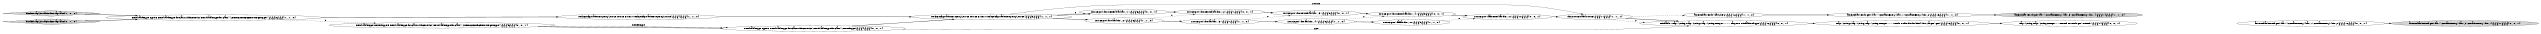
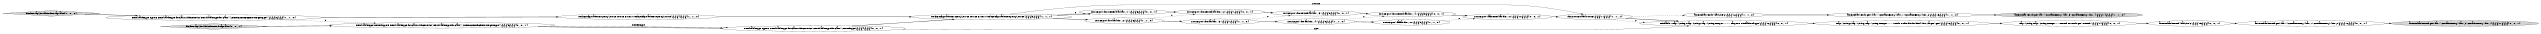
  digraph {
    rankdir=LR
    node [fillcolor=white shape=ellipse style=filled]
    edge [style=bold]
    n1 [fillcolor=lightgray label="bindToMapShouldBindToMapValue['1', '0', '0']" shape=diamond]
    n2 [label="ResolvableType type = ResolvableType.forClassWithGenerics(,ResolvableType.forClass(),STRING_INTEGER_MAP.getType())@@@3@@@['1', '1', '0']"]
    n3 [label="ResolvableType nestedType = ResolvableType.forClassWithGenerics(,ResolvableType.forClass(),STRING_INTEGER_MAP.getType())@@@3@@@['0', '0', '1']"]
    n4 [label="MockConfigurationPropertySource source = new MockConfigurationPropertySource()@@@4@@@['1', '1', '0']"]
    n5 [label="ResolvableType type = ResolvableType.forClassWithGenerics(,ResolvableType.forClass(),nestedType)@@@4@@@['0', '0', '1']"]
    n6 [label="Bindable<Map<String,Map<String,Map<String,Integer>>>> target = Bindable.of(type)@@@12@@@['0', '0', '1']"]
    n7 [label="MockConfigurationPropertySource source = new MockConfigurationPropertySource()@@@5@@@['1', '1', '1']"]
    n8 [label="source.put(\"foo.nested.far.bin\",\"4\")@@@9@@@['0', '0', '1']"]
    n9 [label="source.put(\"faf.nested.far.bin\",\"x\")@@@10@@@['0', '0', '1']"]
    n10 [label="this.sources.add(source)@@@11@@@['1', '1', '1']"]
-   n11 [fillcolor=lightgray label="bindToMapShouldBindToMapValue['0', '1', '0']" shape=diamond]
    n12 [label="source.put(\"foo.bar.bin\",\"2\")@@@6@@@['1', '1', '0']"]
    n13 [label="source.put(\"foo.nested.bar.bin\",\"2\")@@@7@@@['0', '0', '1']"]
    n14 [label="source.put(\"foo.far.baz\",\"3\")@@@7@@@['1', '1', '0']"]
    n15 [label="source.put(\"foo.nested.far.baz\",\"3\")@@@8@@@['0', '0', '1']"]
    n16 [label="source.put(\"foo.far.bin\",\"4\")@@@8@@@['1', '1', '0']"]
    n17 [fillcolor=lightgray label="assertThat(result.get(\"far\")).containsEntry(\"baz\",3).containsEntry(\"bin\",4)@@@14@@@['1', '1', '0']"]
    n18 [label="Map<String,Map<String,Map<String,Integer>>> result = this.binder.bind(\"foo\",target).get()@@@13@@@['0', '0', '1']"]
    n19 [label="Map<String,Map<String,Integer>> nested = result.get(\"nested\")@@@14@@@['0', '0', '1']"]
    n20 [label="assertThat(result).hasSize(2)@@@12@@@['1', '1', '0']"]
    n21 [label="assertThat(result.get(\"bar\")).containsEntry(\"baz\",1).containsEntry(\"bin\",2)@@@13@@@['1', '1', '0']"]
    n22 [label="source.put(\"faf.far.bin\",\"x\")@@@9@@@['1', '1', '0']"]
    n23 [label="source.put(\"foo.nested.bar.baz\",\"1\")@@@6@@@['0', '0', '1']"]
+   n24 [fillcolor=lightgray label="bindToMapShouldBindNestedMapValue['0', '0', '1']" shape=diamond]
+   n25 [label="assertThat(nested).hasSize(2)@@@15@@@['0', '0', '1']"]
    n26 [label="assertThat(nested.get(\"bar\")).containsEntry(\"baz\",1).containsEntry(\"bin\",2)@@@16@@@['0', '0', '1']"]
    n27 [fillcolor=lightgray label="assertThat(nested.get(\"far\")).containsEntry(\"baz\",3).containsEntry(\"bin\",4)@@@17@@@['0', '0', '1']"]
    n1 -> n2
    n2 -> n3 [label=0 style=dashed]
    n2 -> n4
    n3 -> n5 [label=nestedType style=solid]
    n3 -> n5
    n4 -> n7
    n5 -> n6 [label=type style=solid]
    n5 -> n7
    n6 -> n18
    n7 -> n10 [label=source style=solid]
    n7 -> n12
    n7 -> n23 [label=0 style=dashed]
    n7 -> n23
    n8 -> n9
    n9 -> n10
    n10 -> n6
    n10 -> n6 [label=0 style=dashed]
    n10 -> n20 [style=dashed]
-   n11 -> n2
    n12 -> n13 [label=0 style=dashed]
    n12 -> n14
    n13 -> n15
    n14 -> n15 [label=0 style=dashed]
    n14 -> n16
    n15 -> n8
    n16 -> n8 [label=0 style=dashed]
    n16 -> n22
    n18 -> n19
+   n19 -> n25
    n20 -> n21
    n21 -> n17
    n22 -> n9 [label=0 style=dashed]
    n23 -> n13
+   n24 -> n3
+   n25 -> n26
    n26 -> n27
  }
